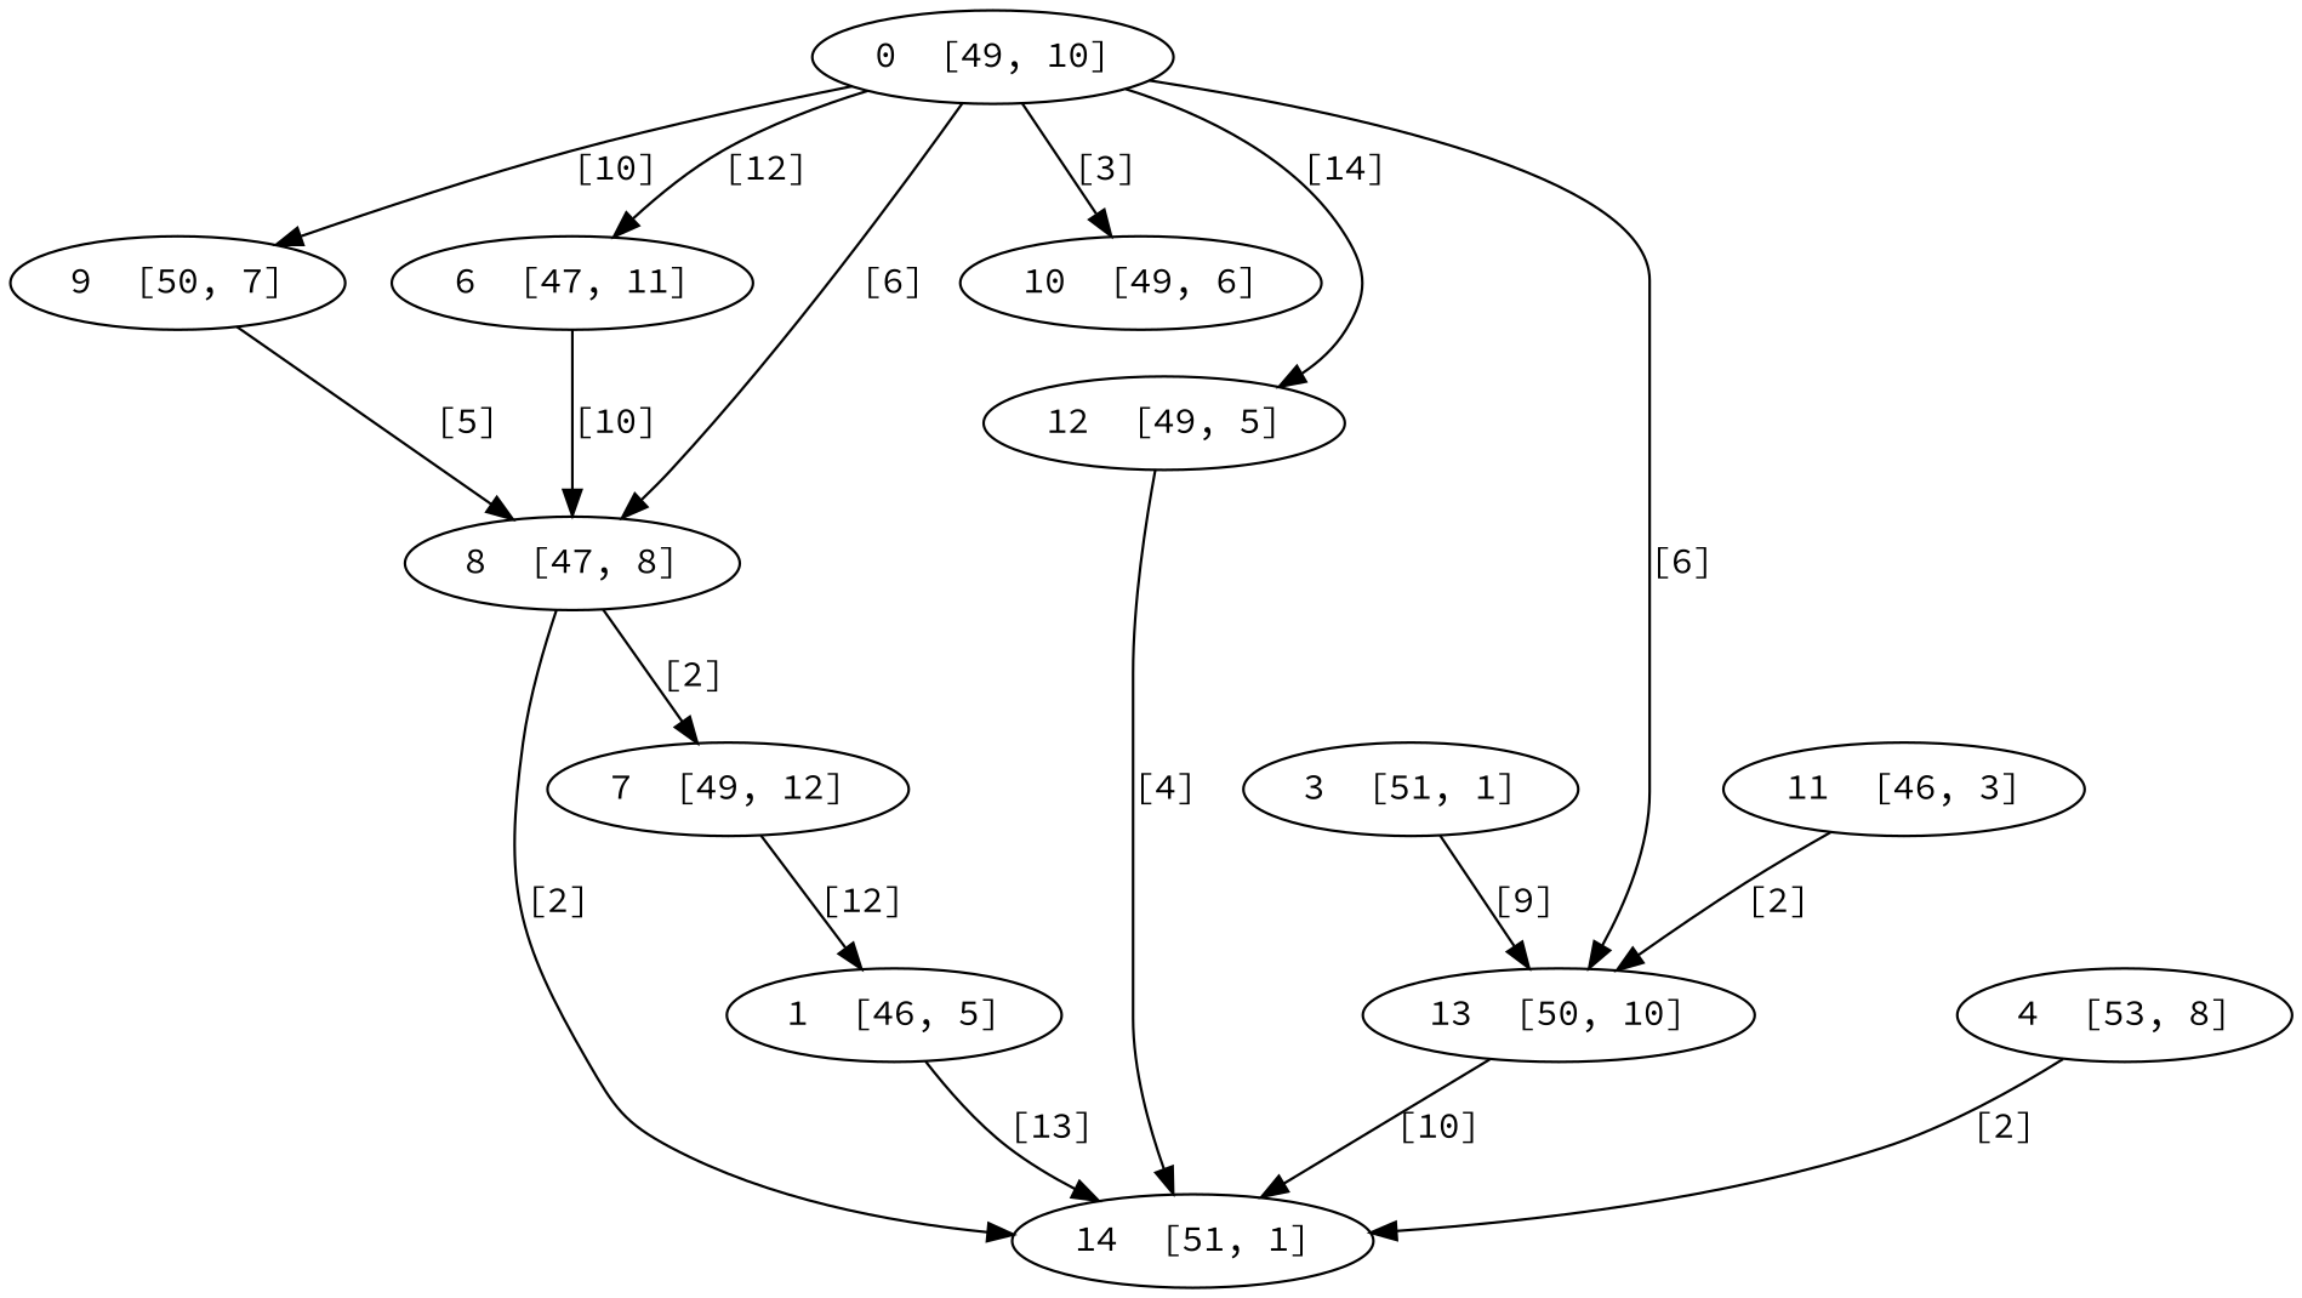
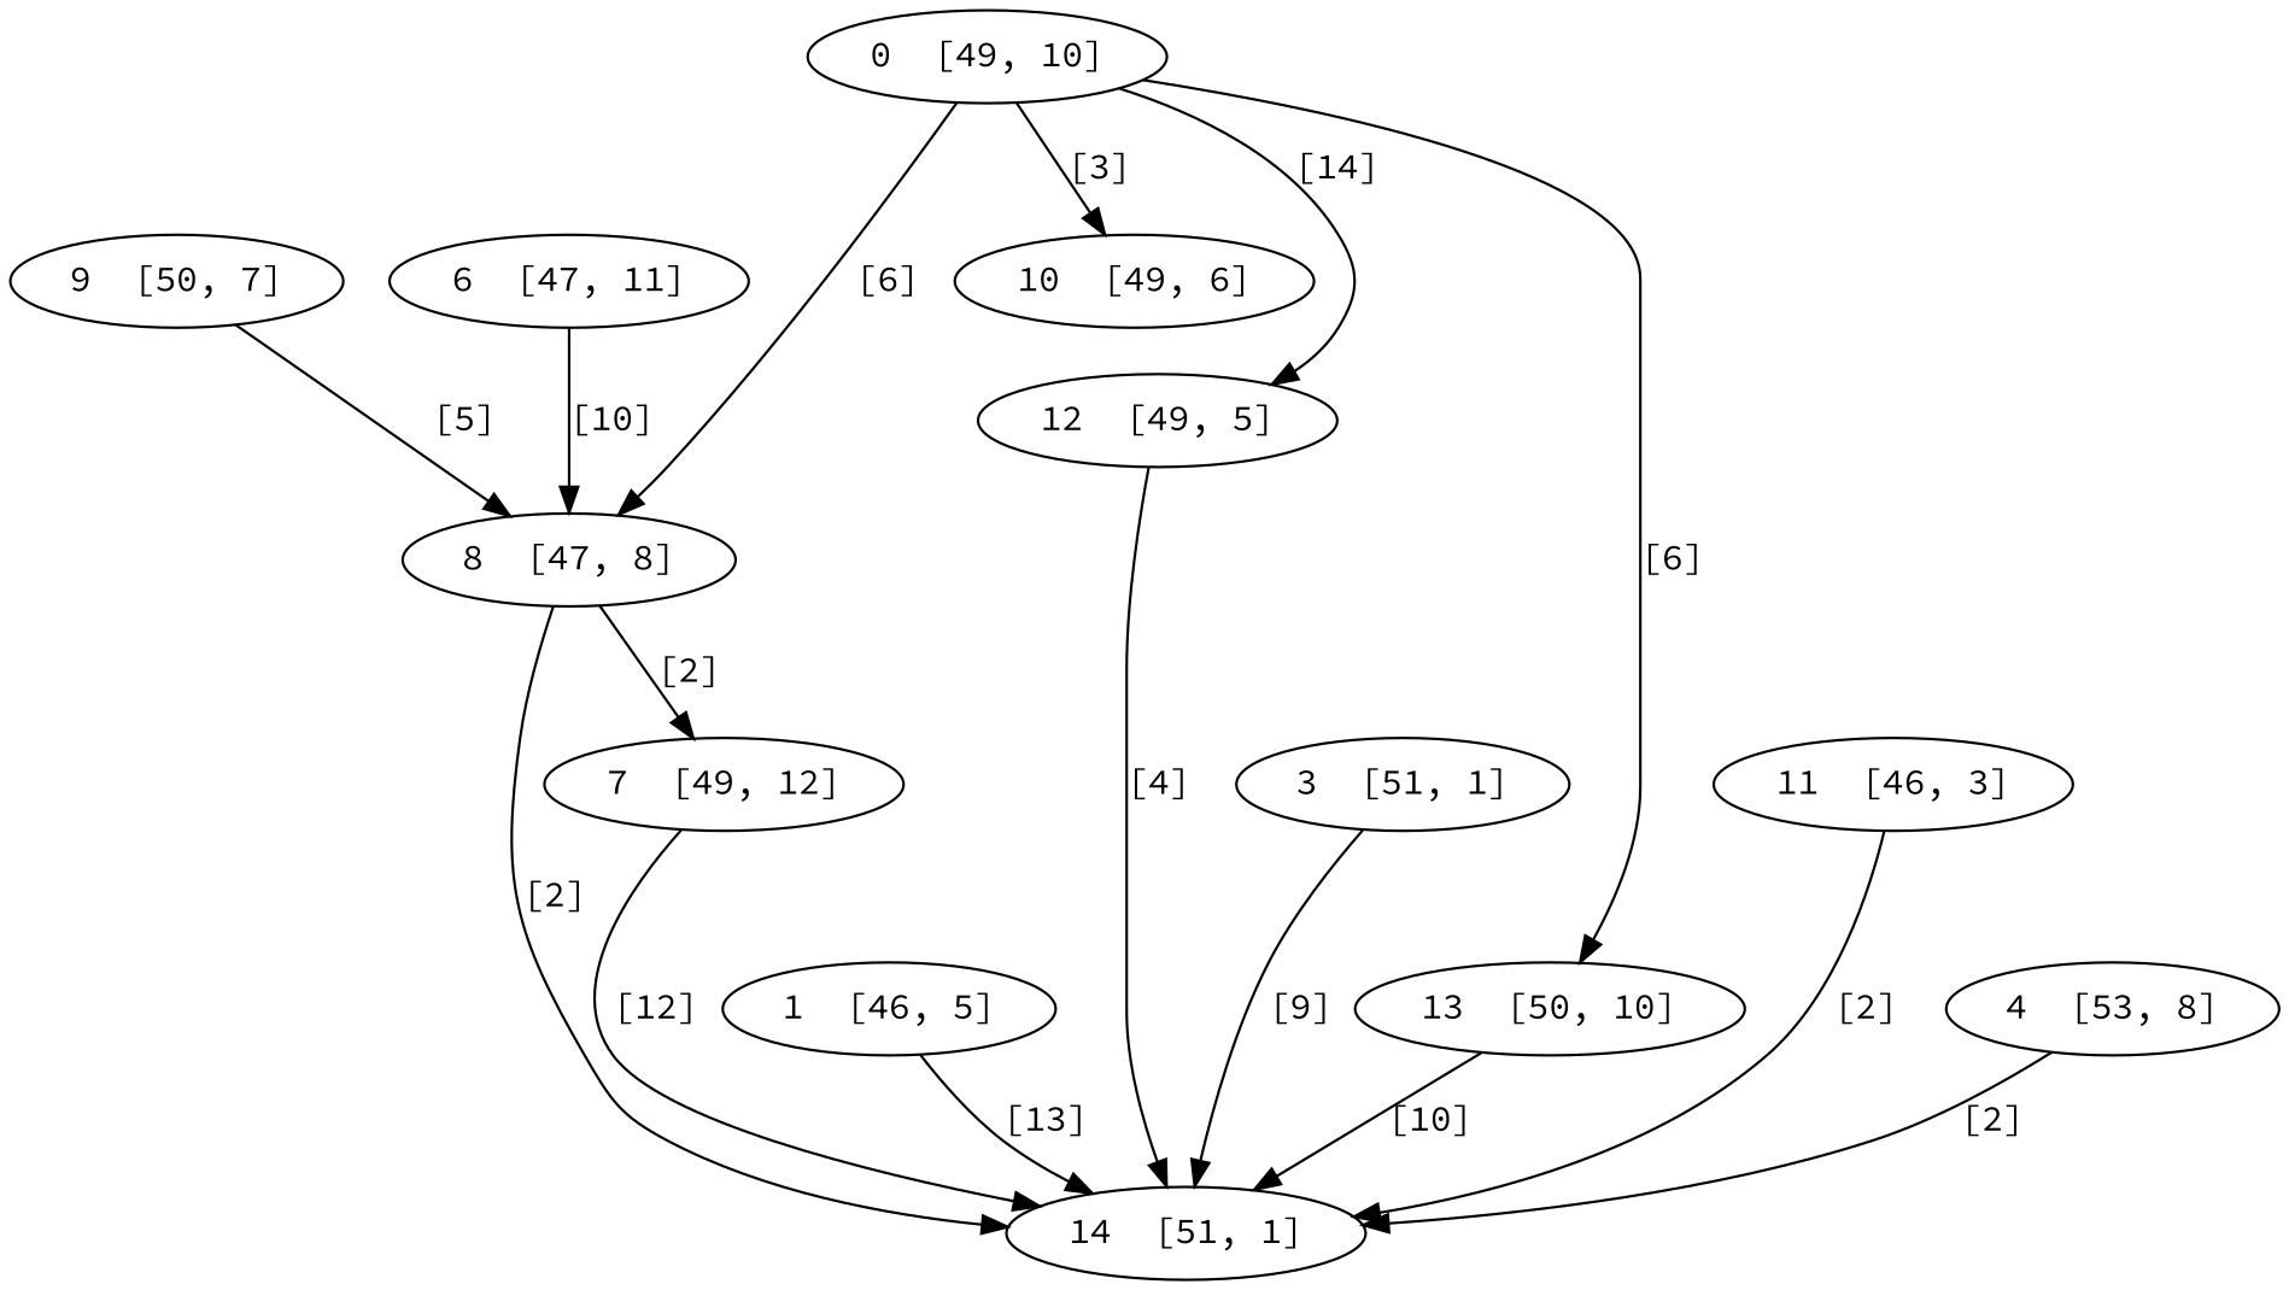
  digraph {
    fontname="Source Code Pro"
    node [fontname="Source Code Pro"]
    edge [fontname="Source Code Pro"]
    n1 [label="0  [49, 10]"]
    n2 [label="6  [47, 11]"]
    n3 [label="8  [47, 8]"]
    n4 [label="9  [50, 7]"]
    n5 [label="10  [49, 6]"]
    n6 [label="12  [49, 5]"]
    n7 [label="13  [50, 10]"]
    n8 [label="1  [46, 5]"]
    n9 [label="14  [51, 1]"]
    n10 [label="3  [51, 1]"]
    n11 [label="4  [53, 8]"]
    n12 [label="7  [49, 12]"]
    n13 [label="11  [46, 3]"]
-   n1 -> n2 [label="[12]"]
    n1 -> n3 [label="[6]"]
-   n1 -> n4 [label="[10]"]
    n1 -> n5 [label="[3]"]
    n1 -> n6 [label="[14]"]
    n1 -> n7 [label="[6]"]
    n2 -> n3 [label="[10]"]
    n3 -> n9 [label="[2]"]
    n3 -> n12 [label="[2]"]
    n4 -> n3 [label="[5]"]
    n6 -> n9 [label="[4]"]
    n7 -> n9 [label="[10]"]
    n8 -> n9 [label="[13]"]
-   n10 -> n7 [label="[9]"]
+   n10 -> n9 [label="[9]"]
    n11 -> n9 [label="[2]"]
-   n12 -> n8 [label="[12]"]
-   n13 -> n7 [label="[2]"]
+   n12 -> n9 [label="[12]"]
+   n13 -> n9 [label="[2]"]
  }
